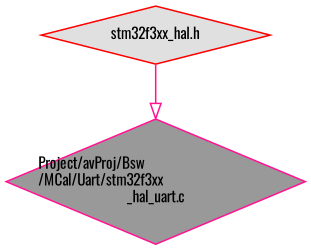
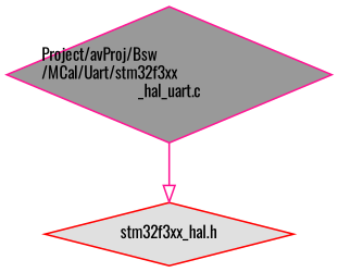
  digraph {
    fontname=Oswald
    node [fontname=Oswald fontsize=10 shape=diamond style=filled]
    n1 [color=deeppink fillcolor=grey60 fontcolor=black height=0.2 label="Project/avProj/Bsw\l/MCal/Uart/stm32f3xx\l_hal_uart.c" width=0.4]
    n2 [color=red fillcolor="#E0E0E0" height=0.2 label="stm32f3xx_hal.h" width=0.4]
-   n2 -> n1 [color=deeppink fontname=Oswald fontsize=10 labelfontname=Helvetica labelfontsize=10 style=solid arrowhead=onormal]
+   n1 -> n2 [color=deeppink fontname=Oswald fontsize=10 labelfontname=Helvetica labelfontsize=10 style=solid arrowhead=onormal]
  }
